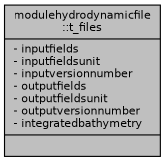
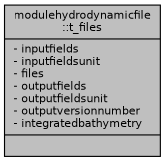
  digraph {
-   n1 [color=black fillcolor=grey75 fontcolor=black fontname=Helvetica fontsize=10 height=0.2 label="{modulehydrodynamicfile\l::t_files\n|- inputfields\l- inputfieldsunit\l- inputversionnumber\l- outputfields\l- outputfieldsunit\l- outputversionnumber\l- integratedbathymetry\l|}" shape=record style=filled width=0.4]
+   n1 [color=black fillcolor=grey75 fontcolor=black fontname=Helvetica fontsize=10 height=0.2 label="{modulehydrodynamicfile\l::t_files\n|- inputfields\l- inputfieldsunit\l- files\l- outputfields\l- outputfieldsunit\l- outputversionnumber\l- integratedbathymetry\l|}" shape=record style=filled width=0.4]
  }
